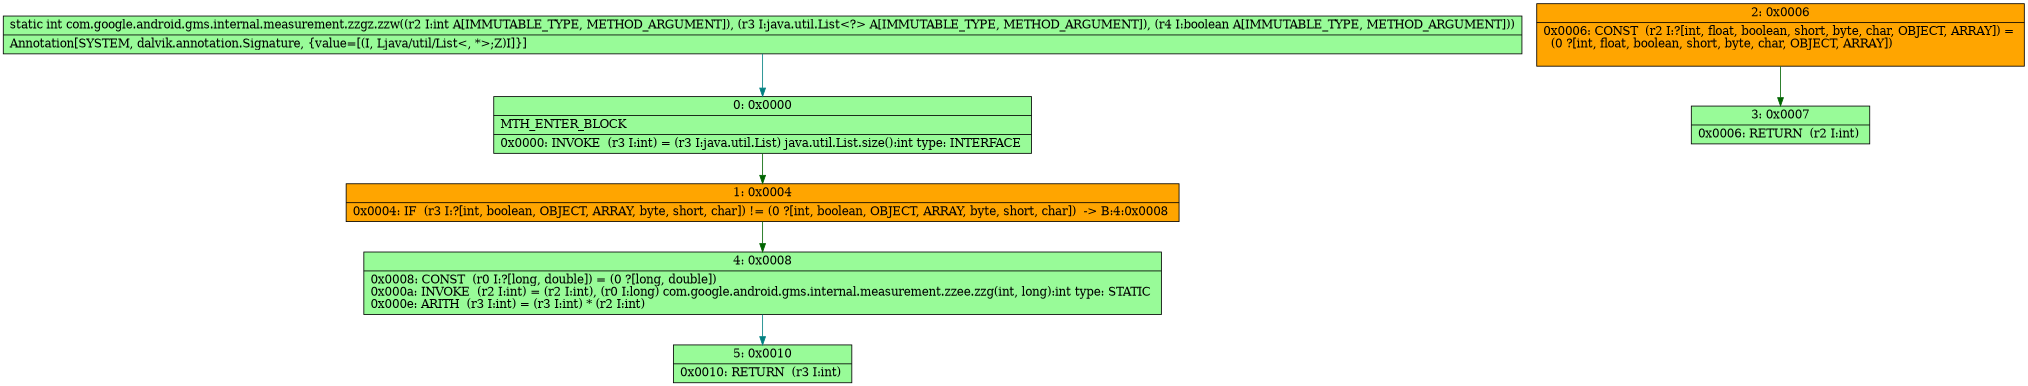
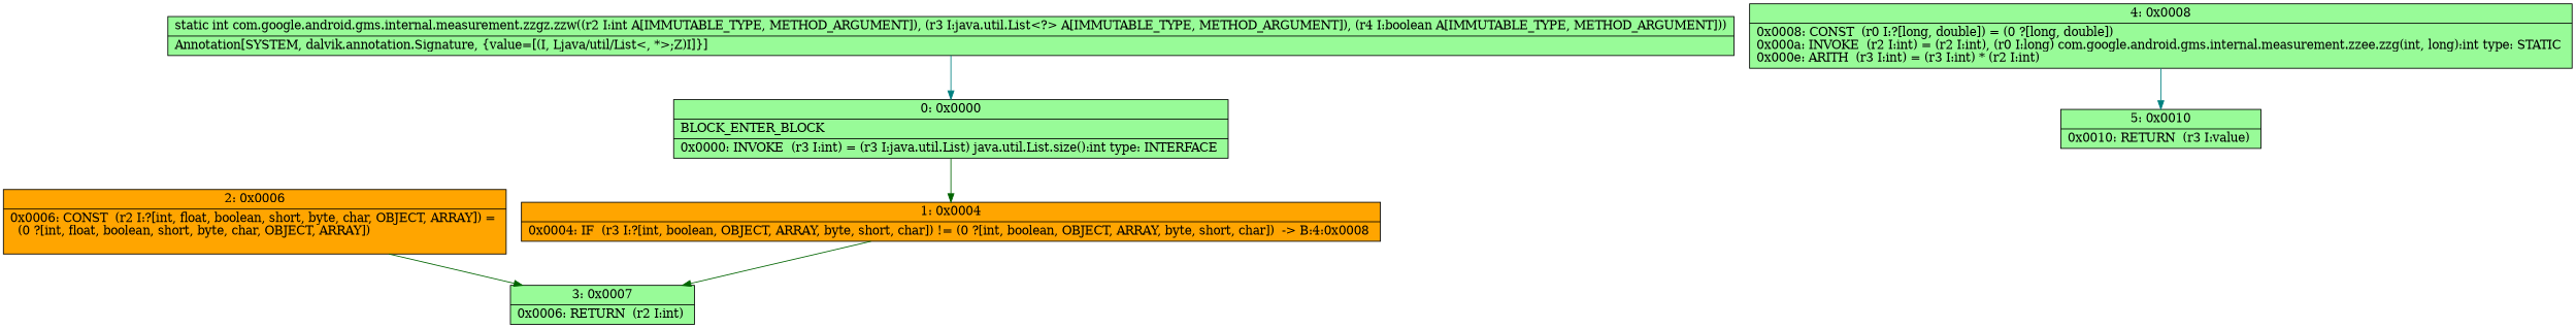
  digraph {
    node [fillcolor=palegreen shape=record style=filled]
    edge [color=darkgreen]
-   n1 [label="{0\:\ 0x0000|MTH_ENTER_BLOCK\l|0x0000: INVOKE  (r3 I:int) = (r3 I:java.util.List) java.util.List.size():int type: INTERFACE \l}"]
+   n1 [label="{0\:\ 0x0000|BLOCK_ENTER_BLOCK\l|0x0000: INVOKE  (r3 I:int) = (r3 I:java.util.List) java.util.List.size():int type: INTERFACE \l}"]
    n2 [fillcolor=orange label="{1\:\ 0x0004|0x0004: IF  (r3 I:?[int, boolean, OBJECT, ARRAY, byte, short, char]) != (0 ?[int, boolean, OBJECT, ARRAY, byte, short, char])  \-\> B:4:0x0008 \l}"]
    n3 [label="{4\:\ 0x0008|0x0008: CONST  (r0 I:?[long, double]) = (0 ?[long, double]) \l0x000a: INVOKE  (r2 I:int) = (r2 I:int), (r0 I:long) com.google.android.gms.internal.measurement.zzee.zzg(int, long):int type: STATIC \l0x000e: ARITH  (r3 I:int) = (r3 I:int) * (r2 I:int) \l}"]
    n4 [fillcolor=orange label="{2\:\ 0x0006|0x0006: CONST  (r2 I:?[int, float, boolean, short, byte, char, OBJECT, ARRAY]) = \l  (0 ?[int, float, boolean, short, byte, char, OBJECT, ARRAY])\l \l}"]
    n5 [label="{3\:\ 0x0007|0x0006: RETURN  (r2 I:int) \l}"]
-   n6 [label="{5\:\ 0x0010|0x0010: RETURN  (r3 I:int) \l}"]
+   n6 [label="{5\:\ 0x0010|0x0010: RETURN  (r3 I:value) \l}"]
    n7 [label="{static int com.google.android.gms.internal.measurement.zzgz.zzw((r2 I:int A[IMMUTABLE_TYPE, METHOD_ARGUMENT]), (r3 I:java.util.List\<?\> A[IMMUTABLE_TYPE, METHOD_ARGUMENT]), (r4 I:boolean A[IMMUTABLE_TYPE, METHOD_ARGUMENT]))  | Annotation[SYSTEM, dalvik.annotation.Signature, \{value=[(I, Ljava\/util\/List\<, *\>;Z)I]\}]\l}"]
    n1 -> n2
-   n2 -> n3
+   n2 -> n5
    n3 -> n6 [color=teal]
    n4 -> n5
    n7 -> n1 [color=teal]
  }
